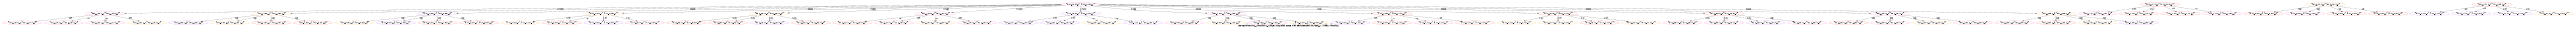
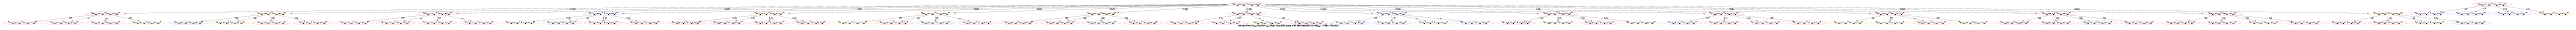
  digraph {
    label="Tree exploration for K=2 arms and M=2 players using Selfish KLUCB U and RandomNewRank, for depth=2 : 19 leafs, 0 absorbing"
    node [color=red]
    edge [color=black]
    n1 [color=deeppink label="[[0/0 r=1,0/0 r=1], [0/0 r=1,0/0 r=1]]"]
    n2 [color=deeppink label="[[0/0 r=1,0/1 r=1], [0/1 r=1,0/0 r=1]]"]
    n3 [color=darkorange label="[[0/1 r=1,0/0 r=1], [0/1 r=1,0/0 r=1]]"]
    n4 [label="[[0/0 r=1,1/1 r=1], [0/1 r=1,0/0 r=1]]"]
    n5 [color=purple label="[[0/1 r=1,0/0 r=1], [0/1 r=0,0/0 r=0]]"]
    n6 [color=darkorange label="[[0/0 r=1,0/1 r=1], [0/0 r=1,0/1 r=1]]"]
    n7 [color=darkorange label="[[0/0 r=1,0/1 r=1], [1/1 r=1,0/0 r=1]]"]
    n8 [color=darkorange label="[[0/0 r=0,0/1 r=0], [0/0 r=0,0/1 r=0]]"]
    n9 [color=deeppink label="[[0/1 r=1,0/0 r=1], [0/0 r=1,0/1 r=1]]"]
    n10 [color=purple label="[[1/1 r=1,0/0 r=1], [0/0 r=1,0/1 r=1]]"]
    n11 [color=deeppink label="[[0/0 r=1,0/1 r=1], [0/0 r=0,0/1 r=0]]"]
    n12 [label="[[1/1 r=1,0/0 r=1], [0/0 r=1,1/1 r=1]]"]
    n13 [label="[[0/1 r=1,0/0 r=1], [0/0 r=1,1/1 r=1]]"]
    n14 [label="[[0/1 r=0,0/0 r=0], [0/1 r=1,0/0 r=1]]"]
    n15 [color=deeppink label="[[0/0 r=0,0/1 r=0], [0/0 r=1,0/1 r=1]]"]
    n16 [color=darkorange label="[[0/1 r=0,0/0 r=0], [0/1 r=0,0/0 r=0]]"]
    n17 [color=deeppink label="[[1/1 r=1,0/1 r=1], [0/1 r=1,1/1 r=1]]"]
    n18 [color=deeppink label="[[1/1 r=1,0/1 r=1], [0/1 r=1,0/1 r=1]]"]
    n19 [color=deeppink label="[[0/1 r=1,0/1 r=1], [0/1 r=1,1/1 r=1]]"]
    n20 [color=darkorange label="[[0/1 r=1,0/1 r=1], [0/1 r=1,0/1 r=1]]"]
    n21 [color=purple label="[[0/1 r=0,0/1 r=0], [0/1 r=0,0/1 r=0]]"]
    n22 [color=darkorange label="[[0/1 r=0,0/1 r=0], [0/1 r=1,0/1 r=1]]"]
    n23 [label="[[0/1 r=1,0/1 r=1], [0/1 r=1,0/1 r=1]]"]
    n24 [label="[[0/1 r=1,0/1 r=1], [0/1 r=0,0/1 r=0]]"]
    n25 [color=deeppink label="[[0/1 r=1,1/1 r=1], [0/1 r=1,0/1 r=1]]"]
    n26 [label="[[0/1 r=1,1/1 r=1], [0/1 r=1,1/1 r=1]]"]
    n27 [label="[[1/1 r=1,1/1 r=1], [0/1 r=1,1/1 r=1]]"]
    n28 [color=deeppink label="[[1/1 r=1,1/1 r=1], [0/1 r=1,0/1 r=1]]"]
    n29 [color=darkorange label="[[0/1 r=0,0/1 r=0], [0/1 r=0,0/1 r=0]]"]
    n30 [color=purple label="[[0/1 r=0,0/1 r=0], [0/1 r=1,0/1 r=1]]"]
    n31 [label="[[0/1 r=1,0/1 r=1], [0/1 r=1,0/1 r=1]]"]
    n32 [label="[[0/1 r=1,0/1 r=1], [0/1 r=0,0/1 r=0]]"]
    n33 [label="[[0/1 r=0,0/1 r=0], [0/1 r=0,0/1 r=0]]"]
    n34 [color=deeppink label="[[0/1 r=0,0/1 r=0], [0/1 r=1,0/1 r=1]]"]
    n35 [label="[[0/1 r=1,0/1 r=1], [0/1 r=1,0/1 r=1]]"]
    n36 [label="[[0/1 r=1,0/1 r=1], [0/1 r=0,0/1 r=0]]"]
    n37 [color=darkorange label="[[1/1 r=1,0/1 r=1], [1/1 r=1,1/1 r=1]]"]
    n38 [label="[[0/1 r=1,0/1 r=1], [1/1 r=1,1/1 r=1]]"]
    n39 [color=purple label="[[0/1 r=1,0/1 r=1], [1/1 r=1,0/1 r=1]]"]
    n40 [color=deeppink label="[[1/1 r=1,0/1 r=1], [1/1 r=1,0/1 r=1]]"]
    n41 [label="[[0/1 r=0,0/1 r=0], [0/1 r=0,0/1 r=0]]"]
    n42 [label="[[0/1 r=0,0/1 r=0], [0/1 r=1,0/1 r=1]]"]
    n43 [color=purple label="[[0/1 r=1,0/1 r=1], [0/1 r=1,0/1 r=1]]"]
    n44 [label="[[0/1 r=1,0/1 r=1], [0/1 r=0,0/1 r=0]]"]
    n45 [label="[[0/1 r=1,1/1 r=1], [0/1 r=1,0/1 r=1]]"]
    n46 [color=deeppink label="[[0/1 r=1,1/1 r=1], [1/1 r=1,0/1 r=1]]"]
    n47 [color=darkorange label="[[0/1 r=1,0/1 r=1], [1/1 r=1,0/1 r=1]]"]
    n48 [color=deeppink label="[[0/1 r=1,0/1 r=1], [0/1 r=1,0/1 r=1]]"]
    n49 [color=purple label="[[1/1 r=1,1/1 r=1], [1/1 r=1,0/1 r=1]]"]
    n50 [color=purple label="[[1/1 r=1,0/1 r=1], [0/1 r=1,0/1 r=1]]"]
    n51 [color=darkorange label="[[1/1 r=1,0/1 r=1], [1/1 r=1,0/1 r=1]]"]
    n52 [color=purple label="[[1/1 r=1,1/1 r=1], [0/1 r=1,0/1 r=1]]"]
    n53 [color=deeppink label="[[0/1 r=0,0/1 r=0], [0/1 r=0,0/1 r=0]]"]
    n54 [color=darkorange label="[[0/1 r=0,0/1 r=0], [0/1 r=1,0/1 r=1]]"]
    n55 [color=deeppink label="[[0/1 r=1,0/1 r=1], [0/1 r=1,0/1 r=1]]"]
    n56 [color=darkorange label="[[0/1 r=1,0/1 r=1], [0/1 r=0,0/1 r=0]]"]
    n57 [color=purple label="[[1/1 r=1,0/1 r=1], [0/1 r=1,1/1 r=1]]"]
    n58 [label="[[1/1 r=1,0/1 r=1], [1/1 r=1,1/1 r=1]]"]
    n59 [color=deeppink label="[[1/1 r=1,1/1 r=1], [0/1 r=1,1/1 r=1]]"]
    n60 [label="[[1/1 r=1,1/1 r=1], [1/1 r=1,1/1 r=1]]"]
    n61 [color=darkorange label="[[0/1 r=1,1/1 r=1], [0/1 r=1,1/1 r=1]]"]
    n62 [color=darkorange label="[[0/1 r=1,1/1 r=1], [1/1 r=1,1/1 r=1]]"]
    n63 [label="[[0/1 r=1,0/1 r=1], [1/1 r=1,1/1 r=1]]"]
    n64 [color=darkorange label="[[0/1 r=1,0/1 r=1], [0/1 r=1,1/1 r=1]]"]
    n65 [color=deeppink label="[[0/1 r=0,0/1 r=0], [0/1 r=0,0/1 r=0]]"]
    n66 [color=deeppink label="[[0/1 r=0,0/1 r=0], [0/1 r=1,0/1 r=1]]"]
    n67 [color=purple label="[[0/1 r=1,0/1 r=1], [0/1 r=1,0/1 r=1]]"]
    n68 [color=deeppink label="[[0/1 r=1,0/1 r=1], [0/1 r=0,0/1 r=0]]"]
    n69 [label="[[0/1 r=0,0/1 r=0], [0/1 r=0,0/1 r=0]]"]
    n70 [color=deeppink label="[[0/1 r=0,0/1 r=0], [0/1 r=1,0/1 r=1]]"]
    n71 [color=darkorange label="[[0/1 r=1,0/1 r=1], [0/1 r=1,0/1 r=1]]"]
    n72 [color=deeppink label="[[0/1 r=1,0/1 r=1], [0/1 r=0,0/1 r=0]]"]
    n73 [label="[[0/0 r=1,1/1 r=1], [1/1 r=1,0/0 r=1]]"]
    n74 [color=purple label="[[0/1 r=1,1/1 r=1], [1/1 r=1,1/1 r=1]]"]
    n75 [color=purple label="[[0/1 r=1,1/1 r=1], [1/1 r=1,0/1 r=1]]"]
    n76 [color=purple label="[[1/1 r=1,1/1 r=1], [1/1 r=1,1/1 r=1]]"]
    n77 [color=darkorange label="[[1/1 r=1,1/1 r=1], [1/1 r=1,0/1 r=1]]"]
    n78 [color=deeppink label="[[0/1 r=0,0/1 r=0], [0/1 r=0,0/1 r=0]]"]
    n79 [label="[[0/1 r=0,0/1 r=0], [0/1 r=1,0/1 r=1]]"]
    n80 [color=darkorange label="[[0/1 r=1,0/1 r=1], [0/1 r=1,0/1 r=1]]"]
    n81 [color=purple label="[[0/1 r=1,0/1 r=1], [0/1 r=0,0/1 r=0]]"]
    n1 -> n2 [label=0.0025]
    n1 -> n3 [label=0.0625]
+   n1 -> n4 [label=0.203]
    n1 -> n5 [label=0.0625]
+   n1 -> n6 [label=0.0625]
    n1 -> n7 [label=0.0625]
    n1 -> n8 [label=0.0625]
    n1 -> n9 [label=0.0225]
    n1 -> n10 [label=0.0025]
    n1 -> n11 [label=0.0625]
    n1 -> n12 [label=0.0225]
    n1 -> n13 [label=0.203]
    n1 -> n14 [label=0.0625]
    n1 -> n15 [label=0.0625]
    n1 -> n16 [label=0.0625]
    n2 -> n17 [label=0.09]
    n2 -> n18 [label=0.01]
    n2 -> n19 [label=0.81]
    n2 -> n20 [label=0.09]
    n3 -> n21 [label=0.25]
    n3 -> n22 [label=0.25]
    n3 -> n23 [label=0.25]
    n3 -> n24 [label=0.25]
    n4 -> n25 [label=0.09]
    n4 -> n26 [label=0.81]
    n4 -> n27 [label=0.09]
    n4 -> n28 [label=0.01]
    n5 -> n29 [label=0.25]
    n5 -> n30 [label=0.25]
    n5 -> n31 [label=0.25]
    n5 -> n32 [label=0.25]
    n6 -> n33 [label=0.25]
    n6 -> n34 [label=0.25]
    n6 -> n35 [label=0.25]
    n6 -> n36 [label=0.25]
    n7 -> n37 [label=0.09]
    n7 -> n38 [label=0.81]
    n7 -> n39 [label=0.09]
    n7 -> n40 [label=0.01]
    n8 -> n41 [label=0.25]
    n8 -> n42 [label=0.25]
    n8 -> n43 [label=0.25]
    n8 -> n44 [label=0.25]
    n9 -> n45 [label=0.81]
    n9 -> n46 [label=0.09]
    n9 -> n47 [label=0.01]
    n9 -> n48 [label=0.09]
    n10 -> n49 [label=0.09]
    n10 -> n50 [label=0.09]
    n10 -> n51 [label=0.01]
    n10 -> n52 [label=0.81]
    n11 -> n53 [label=0.25]
    n11 -> n54 [label=0.25]
    n11 -> n55 [label=0.25]
    n11 -> n56 [label=0.25]
    n12 -> n57 [label=0.09]
    n12 -> n58 [label=0.01]
    n12 -> n59 [label=0.81]
    n12 -> n60 [label=0.09]
    n13 -> n61 [label=0.81]
    n13 -> n62 [label=0.09]
    n13 -> n63 [label=0.01]
    n13 -> n64 [label=0.09]
    n14 -> n65 [label=0.25]
    n14 -> n66 [label=0.25]
    n14 -> n67 [label=0.25]
    n14 -> n68 [label=0.25]
    n15 -> n69 [label=0.25]
    n15 -> n70 [label=0.25]
    n15 -> n71 [label=0.25]
    n15 -> n72 [label=0.25]
    n16 -> n78 [label=0.25]
    n16 -> n79 [label=0.25]
    n16 -> n80 [label=0.25]
    n16 -> n81 [label=0.25]
    n73 -> n74 [label=0.81]
    n73 -> n75 [label=0.09]
    n73 -> n76 [label=0.09]
    n73 -> n77 [label=0.01]
  }
